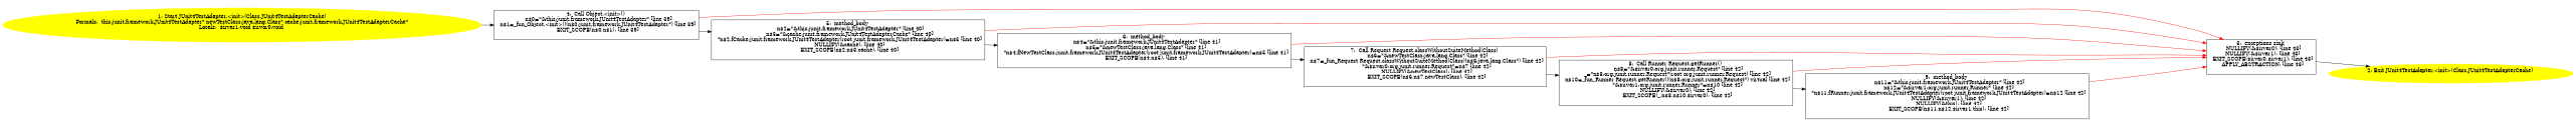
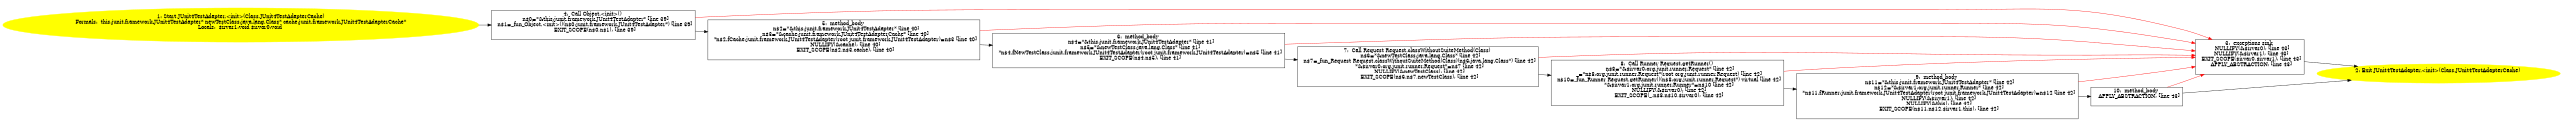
  digraph {
    rankdir=LR
    node [shape=box]
    n1 [color=yellow label="1: Start JUnit4TestAdapter.<init>(Class,JUnit4TestAdapterCache)\nFormals:  this:junit.framework.JUnit4TestAdapter* newTestClass:java.lang.Class* cache:junit.framework.JUnit4TestAdapterCache*\nLocals:  $irvar1:void $irvar0:void \n  " style=filled shape=""]
    n2 [label="4:  Call Object.<init>() \n   n$0=*&this:junit.framework.JUnit4TestAdapter* [line 39]\n  n$1=_fun_Object.<init>()(n$0:junit.framework.JUnit4TestAdapter*) [line 39]\n  EXIT_SCOPE(n$0,n$1); [line 39]\n "]
    n3 [label="3:  exceptions sink \n   NULLIFY(&$irvar0); [line 43]\n  NULLIFY(&$irvar1); [line 43]\n  EXIT_SCOPE($irvar0,$irvar1); [line 43]\n  APPLY_ABSTRACTION; [line 43]\n "]
    n4 [label="5:  method_body \n   n$2=*&this:junit.framework.JUnit4TestAdapter* [line 40]\n  n$3=*&cache:junit.framework.JUnit4TestAdapterCache* [line 40]\n  *n$2.fCache:junit.framework.JUnit4TestAdapter(root junit.framework.JUnit4TestAdapter)=n$3 [line 40]\n  NULLIFY(&cache); [line 40]\n  EXIT_SCOPE(n$2,n$3,cache); [line 40]\n "]
    n5 [color=yellow label="2: Exit JUnit4TestAdapter.<init>(Class,JUnit4TestAdapterCache) \n  " style=filled shape=""]
    n6 [label="6:  method_body \n   n$4=*&this:junit.framework.JUnit4TestAdapter* [line 41]\n  n$5=*&newTestClass:java.lang.Class* [line 41]\n  *n$4.fNewTestClass:junit.framework.JUnit4TestAdapter(root junit.framework.JUnit4TestAdapter)=n$5 [line 41]\n  EXIT_SCOPE(n$4,n$5); [line 41]\n "]
    n7 [label="7:  Call Request Request.classWithoutSuiteMethod(Class) \n   n$6=*&newTestClass:java.lang.Class* [line 42]\n  n$7=_fun_Request Request.classWithoutSuiteMethod(Class)(n$6:java.lang.Class*) [line 42]\n  *&$irvar0:org.junit.runner.Request*=n$7 [line 42]\n  NULLIFY(&newTestClass); [line 42]\n  EXIT_SCOPE(n$6,n$7,newTestClass); [line 42]\n "]
    n8 [label="8:  Call Runner Request.getRunner() \n   n$8=*&$irvar0:org.junit.runner.Request* [line 42]\n  _=*n$8:org.junit.runner.Request*(root org.junit.runner.Request) [line 42]\n  n$10=_fun_Runner Request.getRunner()(n$8:org.junit.runner.Request*) virtual [line 42]\n  *&$irvar1:org.junit.runner.Runner*=n$10 [line 42]\n  NULLIFY(&$irvar0); [line 42]\n  EXIT_SCOPE(_,n$8,n$10,$irvar0); [line 42]\n "]
    n9 [label="9:  method_body \n   n$11=*&this:junit.framework.JUnit4TestAdapter* [line 42]\n  n$12=*&$irvar1:org.junit.runner.Runner* [line 42]\n  *n$11.fRunner:junit.framework.JUnit4TestAdapter(root junit.framework.JUnit4TestAdapter)=n$12 [line 42]\n  NULLIFY(&$irvar1); [line 42]\n  NULLIFY(&this); [line 42]\n  EXIT_SCOPE(n$11,n$12,$irvar1,this); [line 42]\n "]
+   n10 [label="10:  method_body \n   APPLY_ABSTRACTION; [line 43]\n "]
    n1 -> n2
    n2 -> n3 [color=red]
    n2 -> n4
    n3 -> n5
    n4 -> n3 [color=red]
    n4 -> n6
    n6 -> n3 [color=red]
    n6 -> n7
    n7 -> n3 [color=red]
    n7 -> n8
    n8 -> n3 [color=red]
    n8 -> n9
    n9 -> n3 [color=red]
+   n9 -> n10
+   n10 -> n3 [color=red]
+   n10 -> n5
  }
